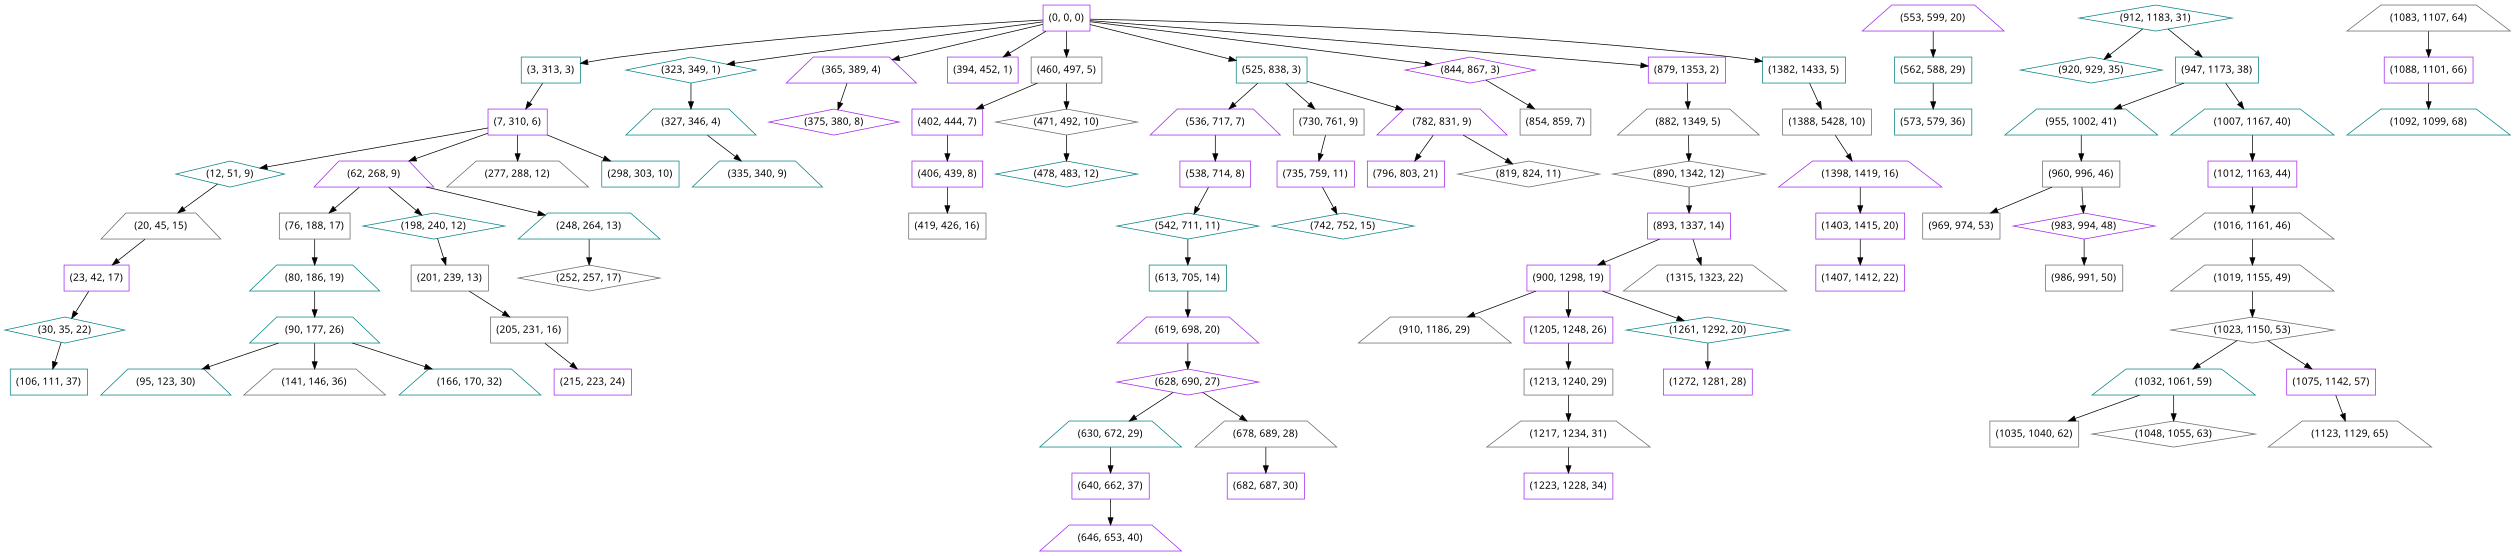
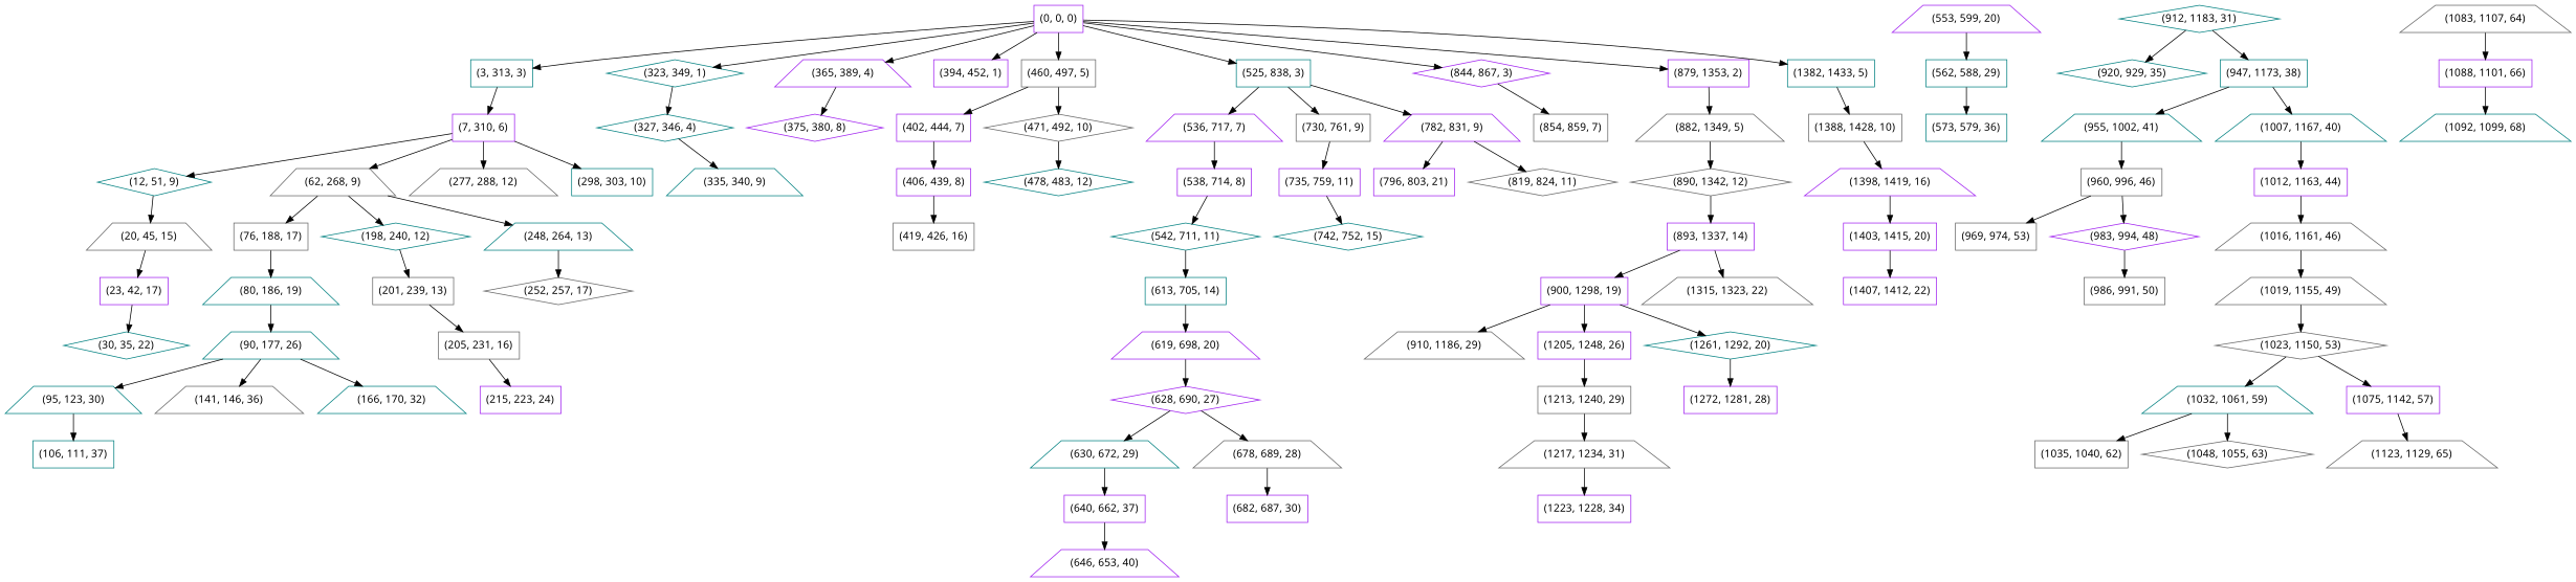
  digraph {
    fontname="Noto Sans"
    node [color=purple fontname="Noto Sans" shape=box]
    edge [fontname="Noto Sans"]
    "(3, 313, 3)" [color=teal]
    "(0, 0, 0)"
    "(323, 349, 1)" [color=teal shape=diamond]
    "(365, 389, 4)" [shape=trapezium]
    "(394, 452, 1)"
    "(460, 497, 5)" [color=gray40]
    "(525, 838, 3)" [color=teal]
    "(844, 867, 3)" [shape=diamond]
    "(879, 1353, 2)"
    "(1382, 1433, 5)" [color=teal]
    "(7, 310, 6)"
-   "(327, 346, 4)" [color=teal shape=trapezium]
+   "(327, 346, 4)" [color=teal shape=diamond]
    "(375, 380, 8)" [shape=diamond]
    "(402, 444, 7)"
    "(471, 492, 10)" [color=gray40 shape=diamond]
    "(536, 717, 7)" [shape=trapezium]
    "(730, 761, 9)" [color=gray40]
    "(782, 831, 9)" [shape=trapezium]
    "(854, 859, 7)" [color=gray40]
    "(882, 1349, 5)" [color=gray40 shape=trapezium]
-   "(1388, 1428, 10)" [color=gray40 label="(1388, 5428, 10)"]
+   "(1388, 1428, 10)" [color=gray40]
    "(12, 51, 9)" [color=teal shape=diamond]
-   "(62, 268, 9)" [shape=trapezium]
+   "(62, 268, 9)" [color=gray40 shape=trapezium]
    "(277, 288, 12)" [color=gray40 shape=trapezium]
    "(298, 303, 10)" [color=teal]
    "(20, 45, 15)" [color=gray40 shape=trapezium]
    "(76, 188, 17)" [color=gray40]
    "(198, 240, 12)" [color=teal shape=diamond]
    "(248, 264, 13)" [color=teal shape=trapezium]
    "(23, 42, 17)"
    "(30, 35, 22)" [color=teal shape=diamond]
    "(80, 186, 19)" [color=teal shape=trapezium]
    "(201, 239, 13)" [color=gray40]
    "(252, 257, 17)" [color=gray40 shape=diamond]
    "(90, 177, 26)" [color=teal shape=trapezium]
    "(95, 123, 30)" [color=teal shape=trapezium]
    "(141, 146, 36)" [color=gray40 shape=trapezium]
    "(166, 170, 32)" [color=teal shape=trapezium]
    "(106, 111, 37)" [color=teal]
    "(205, 231, 16)" [color=gray40]
    "(215, 223, 24)"
    "(335, 340, 9)" [color=teal shape=trapezium]
    "(406, 439, 8)"
    "(419, 426, 16)" [color=gray40]
    "(478, 483, 12)" [color=teal shape=diamond]
    "(538, 714, 8)"
    "(735, 759, 11)"
    "(796, 803, 21)"
    "(819, 824, 11)" [color=gray40 shape=diamond]
    "(542, 711, 11)" [color=teal shape=diamond]
    "(613, 705, 14)" [color=teal]
    "(619, 698, 20)" [shape=trapezium]
    "(553, 599, 20)" [shape=trapezium]
    "(562, 588, 29)" [color=teal]
    "(573, 579, 36)" [color=teal]
    "(628, 690, 27)" [shape=diamond]
    "(630, 672, 29)" [color=teal shape=trapezium]
    "(678, 689, 28)" [color=gray40 shape=trapezium]
    "(640, 662, 37)"
    "(682, 687, 30)"
    "(646, 653, 40)" [shape=trapezium]
    "(742, 752, 15)" [color=teal shape=diamond]
    "(890, 1342, 12)" [color=gray40 shape=diamond]
    "(893, 1337, 14)"
    "(900, 1298, 19)"
    "(1315, 1323, 22)" [color=gray40 shape=trapezium]
    "(910, 1186, 29)" [color=gray40 shape=trapezium]
    "(1205, 1248, 26)"
    "(1261, 1292, 20)" [color=teal shape=diamond]
    "(1213, 1240, 29)" [color=gray40]
    "(1272, 1281, 28)"
    "(912, 1183, 31)" [color=teal shape=diamond]
    "(920, 929, 35)" [color=teal shape=diamond]
    "(947, 1173, 38)" [color=teal]
    "(955, 1002, 41)" [color=teal shape=trapezium]
    "(1007, 1167, 40)" [color=teal shape=trapezium]
    "(960, 996, 46)" [color=gray40]
    "(1012, 1163, 44)"
    "(969, 974, 53)" [color=gray40]
    "(983, 994, 48)" [shape=diamond]
    "(986, 991, 50)" [color=gray40]
    "(1016, 1161, 46)" [color=gray40 shape=trapezium]
    "(1019, 1155, 49)" [color=gray40 shape=trapezium]
    "(1023, 1150, 53)" [color=gray40 shape=diamond]
    "(1032, 1061, 59)" [color=teal shape=trapezium]
    "(1075, 1142, 57)"
    "(1035, 1040, 62)" [color=gray40]
    "(1048, 1055, 63)" [color=gray40 shape=diamond]
    "(1123, 1129, 65)" [color=gray40 shape=trapezium]
    "(1083, 1107, 64)" [color=gray40 shape=trapezium]
    "(1088, 1101, 66)"
    "(1092, 1099, 68)" [color=teal shape=trapezium]
    "(1217, 1234, 31)" [color=gray40 shape=trapezium]
    "(1223, 1228, 34)"
    "(1398, 1419, 16)" [shape=trapezium]
    "(1403, 1415, 20)"
    "(1407, 1412, 22)"
    "(3, 313, 3)" -> "(7, 310, 6)"
    "(0, 0, 0)" -> "(3, 313, 3)"
    "(0, 0, 0)" -> "(323, 349, 1)"
    "(0, 0, 0)" -> "(365, 389, 4)"
    "(0, 0, 0)" -> "(394, 452, 1)"
    "(0, 0, 0)" -> "(460, 497, 5)"
    "(0, 0, 0)" -> "(525, 838, 3)"
    "(0, 0, 0)" -> "(844, 867, 3)"
    "(0, 0, 0)" -> "(879, 1353, 2)"
    "(0, 0, 0)" -> "(1382, 1433, 5)"
    "(323, 349, 1)" -> "(327, 346, 4)"
    "(365, 389, 4)" -> "(375, 380, 8)"
    "(460, 497, 5)" -> "(402, 444, 7)"
    "(460, 497, 5)" -> "(471, 492, 10)"
    "(525, 838, 3)" -> "(536, 717, 7)"
    "(525, 838, 3)" -> "(730, 761, 9)"
    "(525, 838, 3)" -> "(782, 831, 9)"
    "(844, 867, 3)" -> "(854, 859, 7)"
    "(879, 1353, 2)" -> "(882, 1349, 5)"
    "(1382, 1433, 5)" -> "(1388, 1428, 10)"
    "(7, 310, 6)" -> "(12, 51, 9)"
    "(7, 310, 6)" -> "(62, 268, 9)"
    "(7, 310, 6)" -> "(277, 288, 12)"
    "(7, 310, 6)" -> "(298, 303, 10)"
    "(327, 346, 4)" -> "(335, 340, 9)"
    "(402, 444, 7)" -> "(406, 439, 8)"
    "(471, 492, 10)" -> "(478, 483, 12)"
    "(536, 717, 7)" -> "(538, 714, 8)"
    "(730, 761, 9)" -> "(735, 759, 11)"
    "(782, 831, 9)" -> "(796, 803, 21)"
    "(782, 831, 9)" -> "(819, 824, 11)"
    "(882, 1349, 5)" -> "(890, 1342, 12)"
    "(1388, 1428, 10)" -> "(1398, 1419, 16)"
    "(12, 51, 9)" -> "(20, 45, 15)"
    "(62, 268, 9)" -> "(76, 188, 17)"
    "(62, 268, 9)" -> "(198, 240, 12)"
    "(62, 268, 9)" -> "(248, 264, 13)"
    "(20, 45, 15)" -> "(23, 42, 17)"
    "(76, 188, 17)" -> "(80, 186, 19)"
    "(198, 240, 12)" -> "(201, 239, 13)"
    "(248, 264, 13)" -> "(252, 257, 17)"
    "(23, 42, 17)" -> "(30, 35, 22)"
    "(80, 186, 19)" -> "(90, 177, 26)"
    "(201, 239, 13)" -> "(205, 231, 16)"
    "(90, 177, 26)" -> "(95, 123, 30)"
    "(90, 177, 26)" -> "(141, 146, 36)"
    "(90, 177, 26)" -> "(166, 170, 32)"
-   "(30, 35, 22)" -> "(106, 111, 37)"
+   "(95, 123, 30)" -> "(106, 111, 37)"
    "(205, 231, 16)" -> "(215, 223, 24)"
    "(406, 439, 8)" -> "(419, 426, 16)"
    "(538, 714, 8)" -> "(542, 711, 11)"
    "(735, 759, 11)" -> "(742, 752, 15)"
    "(542, 711, 11)" -> "(613, 705, 14)"
    "(613, 705, 14)" -> "(619, 698, 20)"
    "(619, 698, 20)" -> "(628, 690, 27)"
    "(553, 599, 20)" -> "(562, 588, 29)"
    "(562, 588, 29)" -> "(573, 579, 36)"
    "(628, 690, 27)" -> "(630, 672, 29)"
    "(628, 690, 27)" -> "(678, 689, 28)"
    "(630, 672, 29)" -> "(640, 662, 37)"
    "(678, 689, 28)" -> "(682, 687, 30)"
    "(640, 662, 37)" -> "(646, 653, 40)"
    "(890, 1342, 12)" -> "(893, 1337, 14)"
    "(893, 1337, 14)" -> "(900, 1298, 19)"
    "(893, 1337, 14)" -> "(1315, 1323, 22)"
    "(900, 1298, 19)" -> "(910, 1186, 29)"
    "(900, 1298, 19)" -> "(1205, 1248, 26)"
    "(900, 1298, 19)" -> "(1261, 1292, 20)"
    "(1205, 1248, 26)" -> "(1213, 1240, 29)"
    "(1261, 1292, 20)" -> "(1272, 1281, 28)"
    "(1213, 1240, 29)" -> "(1217, 1234, 31)"
    "(912, 1183, 31)" -> "(920, 929, 35)"
    "(912, 1183, 31)" -> "(947, 1173, 38)"
    "(947, 1173, 38)" -> "(955, 1002, 41)"
    "(947, 1173, 38)" -> "(1007, 1167, 40)"
    "(955, 1002, 41)" -> "(960, 996, 46)"
    "(1007, 1167, 40)" -> "(1012, 1163, 44)"
    "(960, 996, 46)" -> "(969, 974, 53)"
    "(960, 996, 46)" -> "(983, 994, 48)"
    "(1012, 1163, 44)" -> "(1016, 1161, 46)"
    "(983, 994, 48)" -> "(986, 991, 50)"
    "(1016, 1161, 46)" -> "(1019, 1155, 49)"
    "(1019, 1155, 49)" -> "(1023, 1150, 53)"
    "(1023, 1150, 53)" -> "(1032, 1061, 59)"
    "(1023, 1150, 53)" -> "(1075, 1142, 57)"
    "(1032, 1061, 59)" -> "(1035, 1040, 62)"
    "(1032, 1061, 59)" -> "(1048, 1055, 63)"
    "(1075, 1142, 57)" -> "(1123, 1129, 65)"
    "(1083, 1107, 64)" -> "(1088, 1101, 66)"
    "(1088, 1101, 66)" -> "(1092, 1099, 68)"
    "(1217, 1234, 31)" -> "(1223, 1228, 34)"
    "(1398, 1419, 16)" -> "(1403, 1415, 20)"
    "(1403, 1415, 20)" -> "(1407, 1412, 22)"
  }
